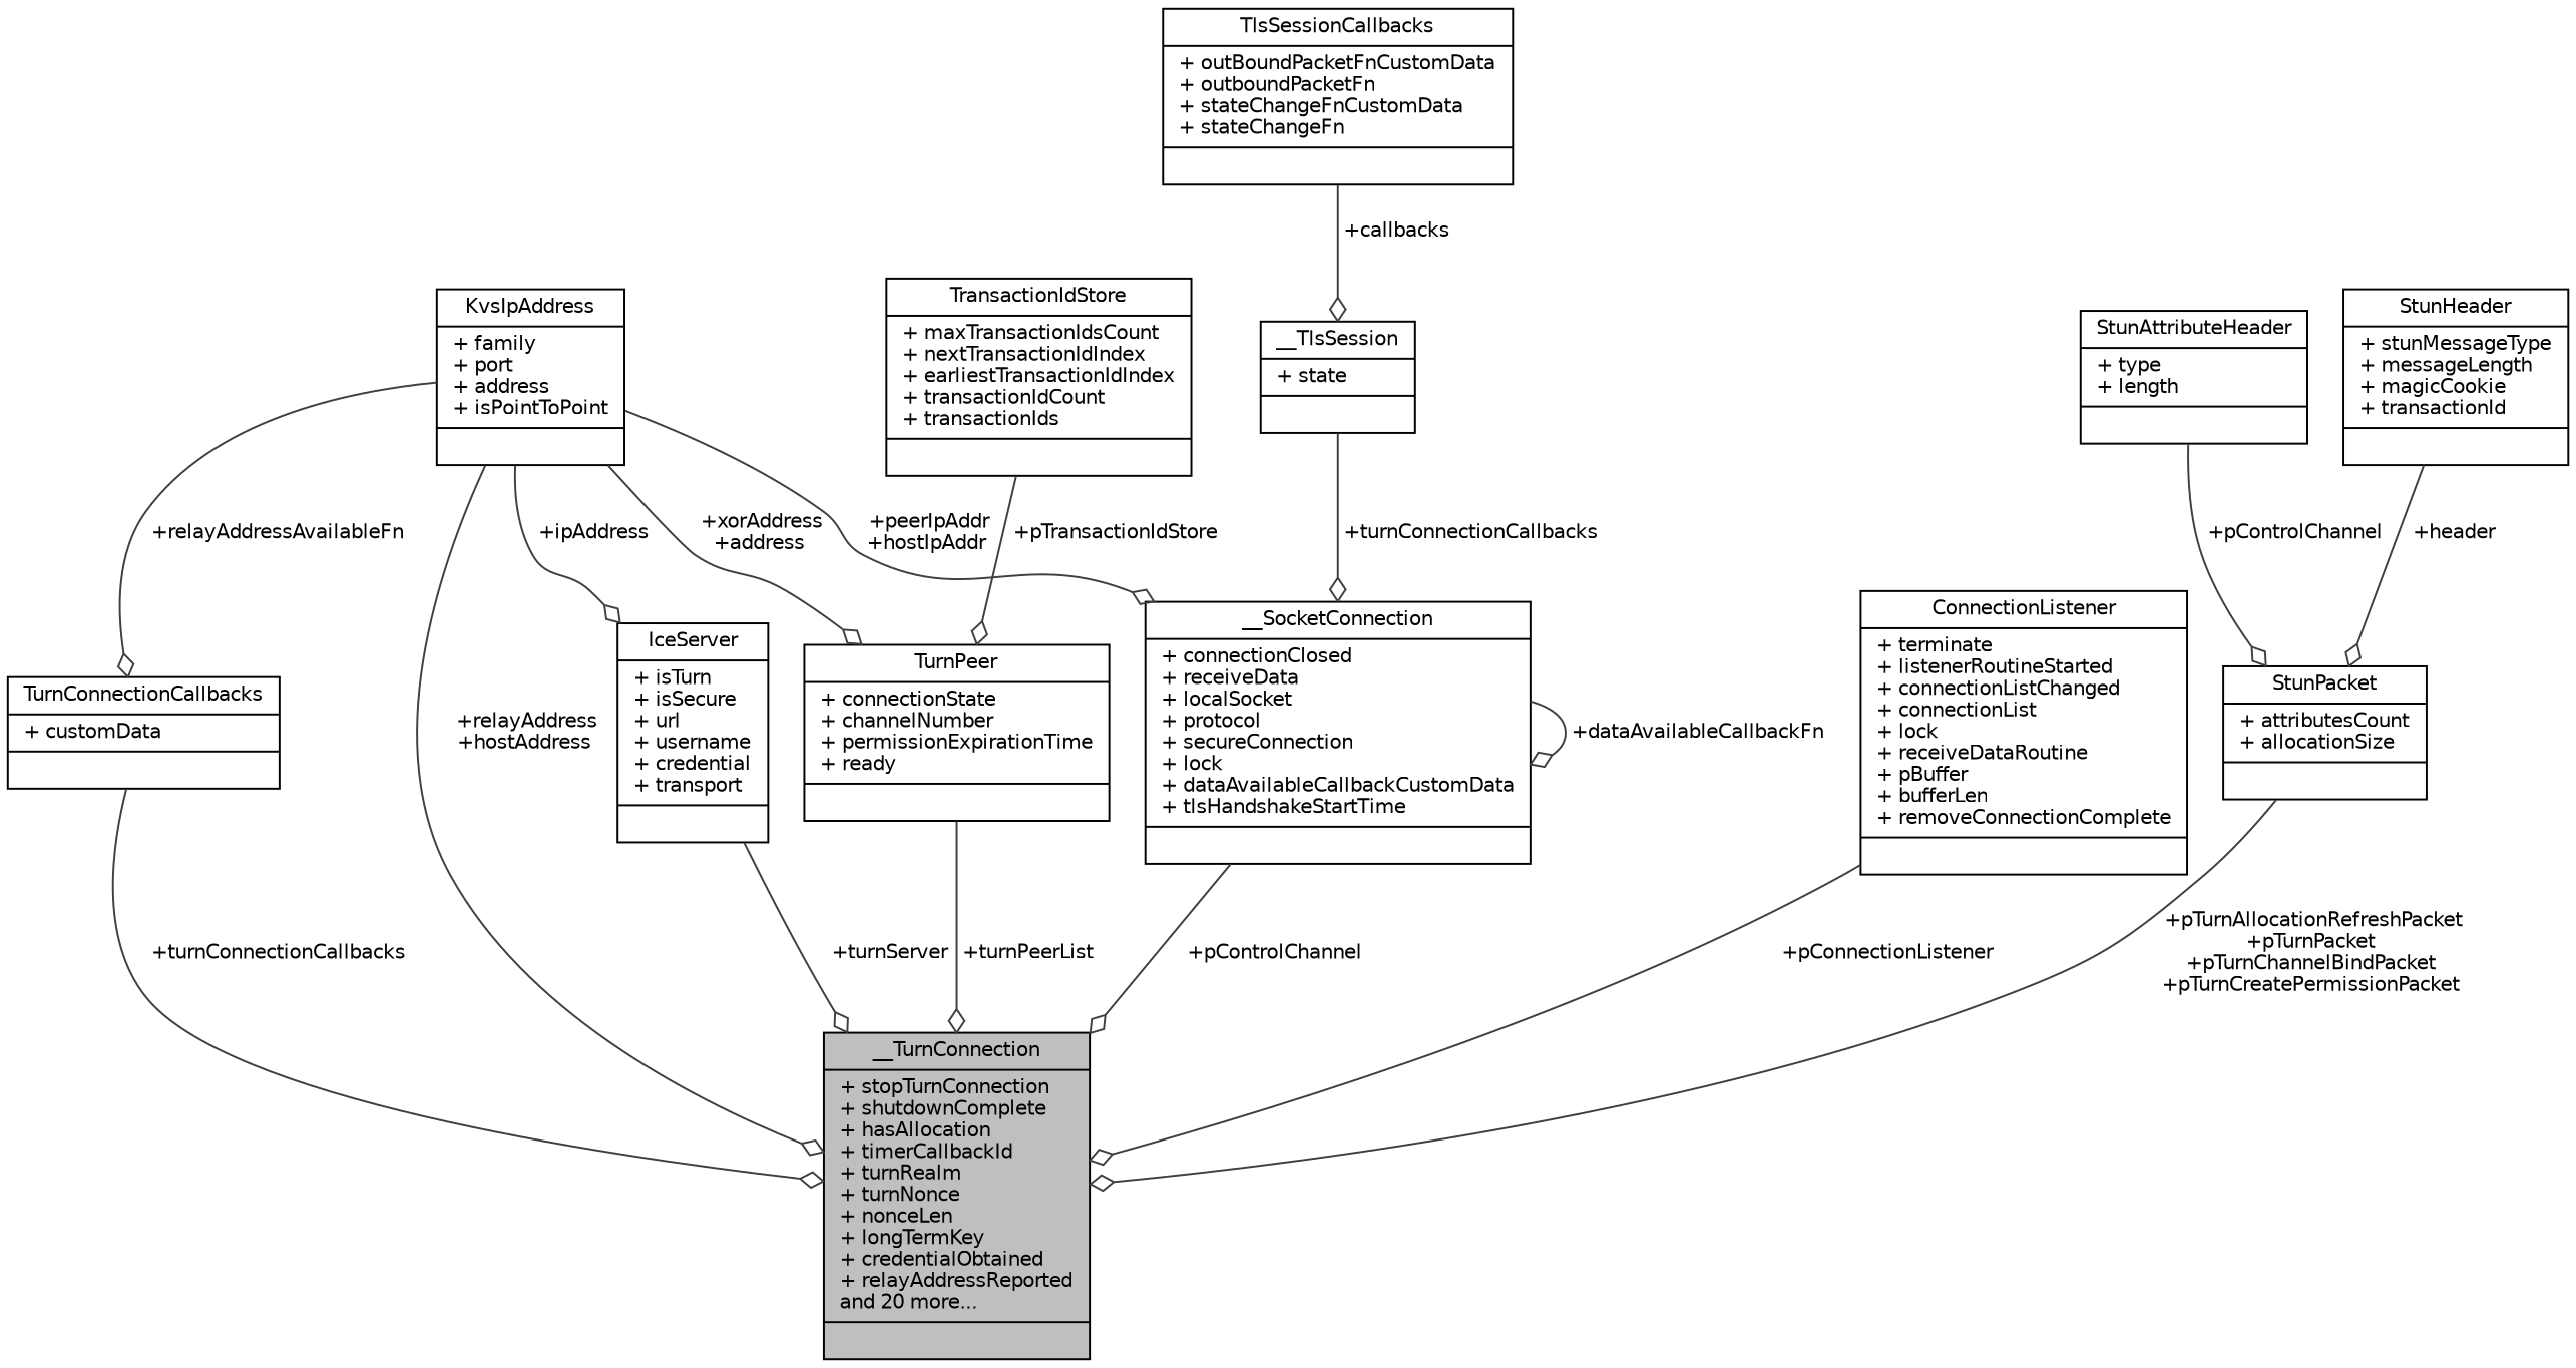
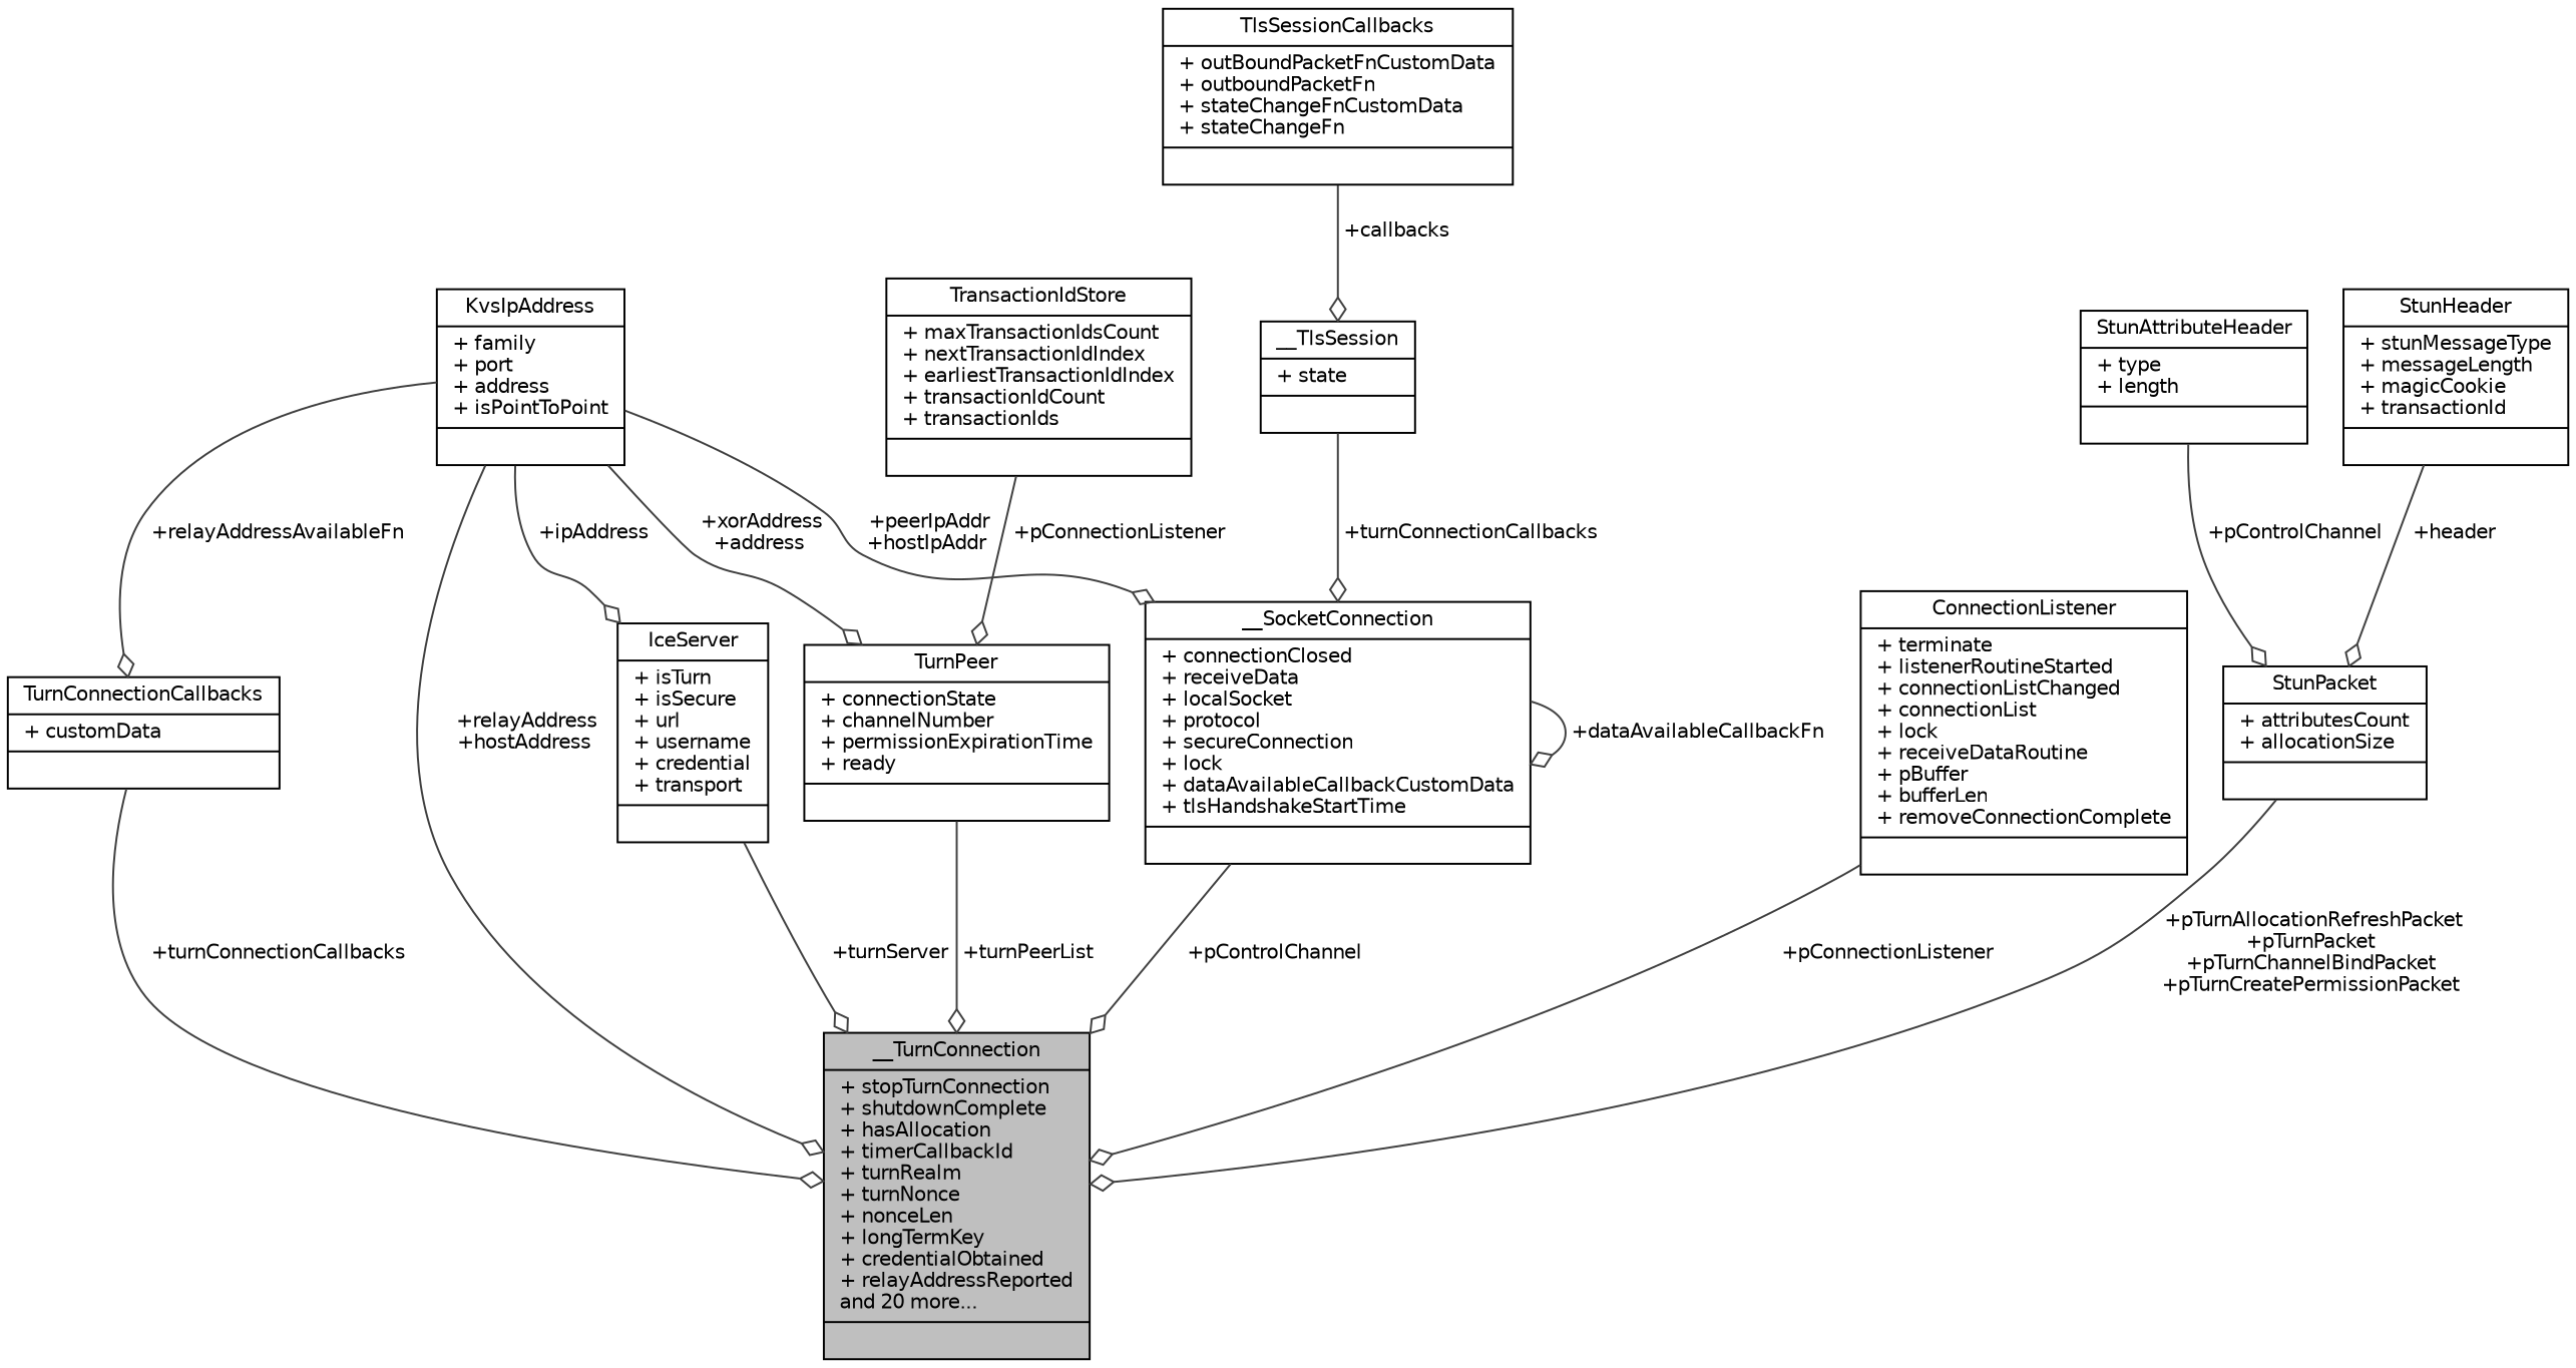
  digraph {
    node [color=black fillcolor=white fontname=Helvetica fontsize=10 shape=record style=filled]
    edge [arrowhead=odiamond color=grey25 fontname=Helvetica fontsize=10 labelfontname=Helvetica labelfontsize=10 style=solid]
    n1 [fillcolor=grey75 fontcolor=black height=0.2 label="{__TurnConnection\n|+ stopTurnConnection\l+ shutdownComplete\l+ hasAllocation\l+ timerCallbackId\l+ turnRealm\l+ turnNonce\l+ nonceLen\l+ longTermKey\l+ credentialObtained\l+ relayAddressReported\land 20 more...\l|}" width=0.4]
    n2 [height=0.2 label="{IceServer\n|+ isTurn\l+ isSecure\l+ url\l+ username\l+ credential\l+ transport\l|}" width=0.4]
    n3 [height=0.2 label="{KvsIpAddress\n|+ family\l+ port\l+ address\l+ isPointToPoint\l|}" width=0.4]
    n4 [height=0.2 label="{TurnPeer\n|+ connectionState\l+ channelNumber\l+ permissionExpirationTime\l+ ready\l|}" width=0.4]
    n5 [height=0.2 label="{__SocketConnection\n|+ connectionClosed\l+ receiveData\l+ localSocket\l+ protocol\l+ secureConnection\l+ lock\l+ dataAvailableCallbackCustomData\l+ tlsHandshakeStartTime\l|}" width=0.4]
    n6 [height=0.2 label="{TurnConnectionCallbacks\n|+ customData\l|}" width=0.4]
    n7 [height=0.2 label="{ConnectionListener\n|+ terminate\l+ listenerRoutineStarted\l+ connectionListChanged\l+ connectionList\l+ lock\l+ receiveDataRoutine\l+ pBuffer\l+ bufferLen\l+ removeConnectionComplete\l|}" width=0.4]
    n8 [height=0.2 label="{StunPacket\n|+ attributesCount\l+ allocationSize\l|}" width=0.4]
    n9 [height=0.2 label="{StunHeader\n|+ stunMessageType\l+ messageLength\l+ magicCookie\l+ transactionId\l|}" width=0.4]
    n10 [height=0.2 label="{StunAttributeHeader\n|+ type\l+ length\l|}" width=0.4]
    n11 [height=0.2 label="{TransactionIdStore\n|+ maxTransactionIdsCount\l+ nextTransactionIdIndex\l+ earliestTransactionIdIndex\l+ transactionIdCount\l+ transactionIds\l|}" width=0.4]
    n12 [height=0.2 label="{__TlsSession\n|+ state\l|}" width=0.4]
    n13 [height=0.2 label="{TlsSessionCallbacks\n|+ outBoundPacketFnCustomData\l+ outboundPacketFn\l+ stateChangeFnCustomData\l+ stateChangeFn\l|}" width=0.4]
    n2 -> n1 [label=" +turnServer"]
    n3 -> n1 [label=" +relayAddress\n+hostAddress"]
    n3 -> n2 [label=" +ipAddress"]
    n3 -> n4 [label=" +xorAddress\n+address"]
    n3 -> n5 [label=" +peerIpAddr\n+hostIpAddr"]
    n3 -> n6 [label=" +relayAddressAvailableFn"]
    n4 -> n1 [label=" +turnPeerList"]
    n5 -> n1 [label=" +pControlChannel"]
    n5 -> n5 [label=" +dataAvailableCallbackFn"]
    n6 -> n1 [label=" +turnConnectionCallbacks"]
    n7 -> n1 [label=" +pConnectionListener"]
    n8 -> n1 [label=" +pTurnAllocationRefreshPacket\n+pTurnPacket\n+pTurnChannelBindPacket\n+pTurnCreatePermissionPacket"]
    n9 -> n8 [label=" +header"]
    n10 -> n8 [label=" +pControlChannel"]
-   n11 -> n4 [label=" +pTransactionIdStore"]
+   n11 -> n4 [label=" +pConnectionListener"]
    n12 -> n5 [label=" +turnConnectionCallbacks"]
    n13 -> n12 [label=" +callbacks"]
  }
